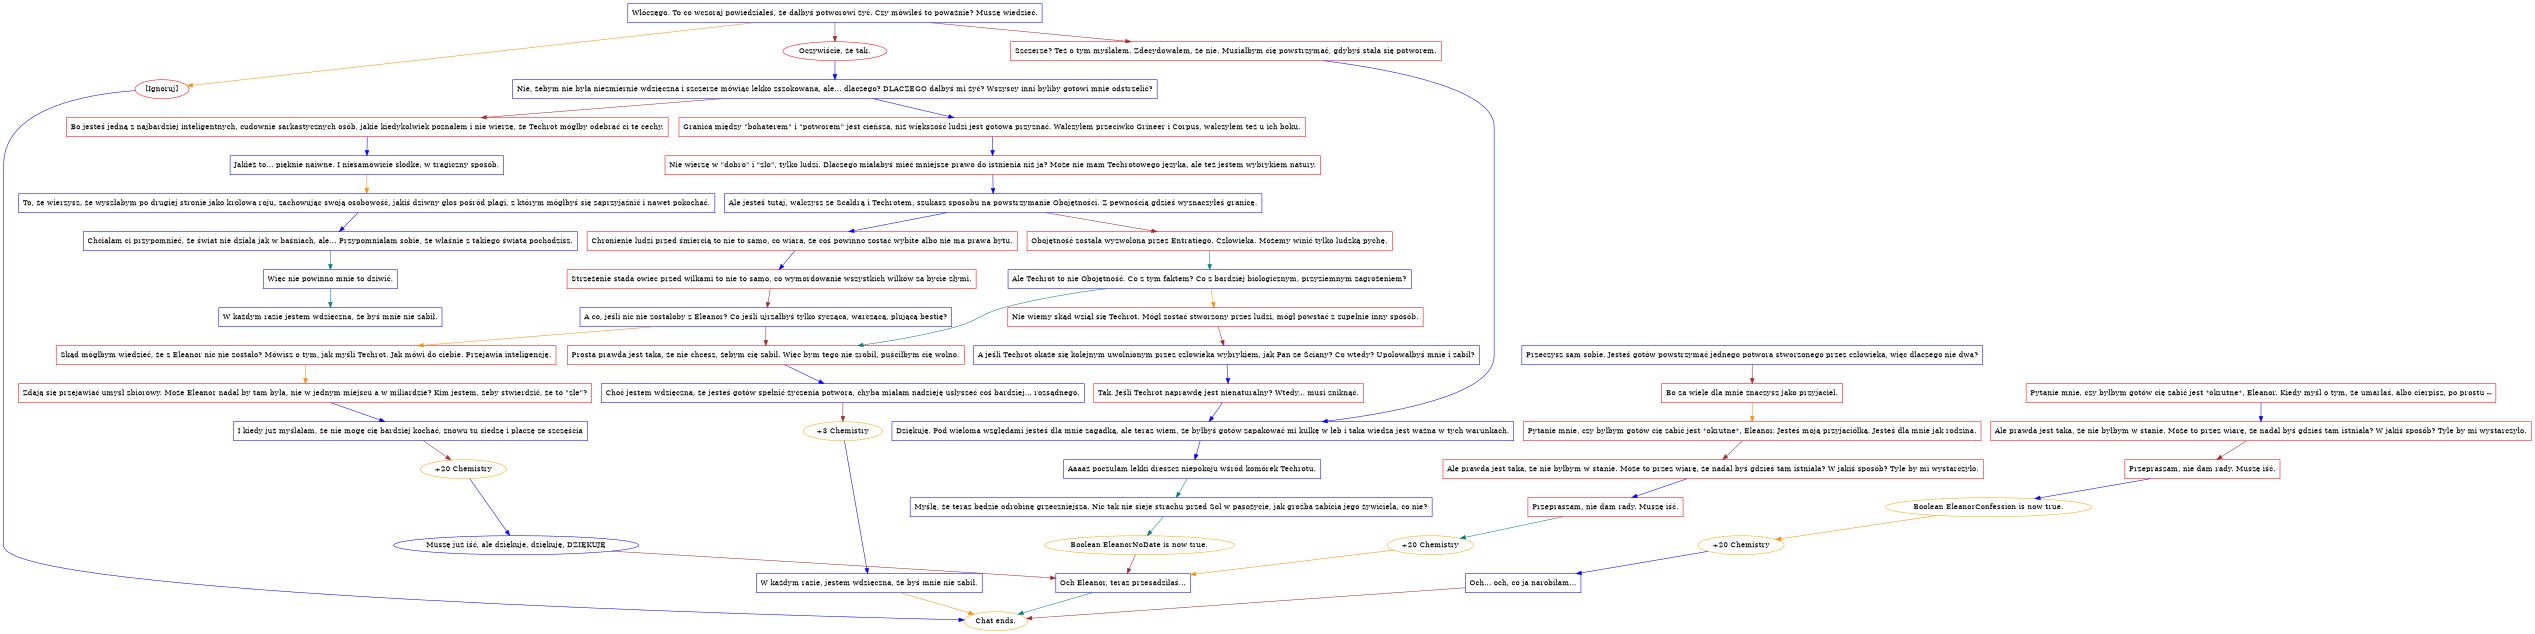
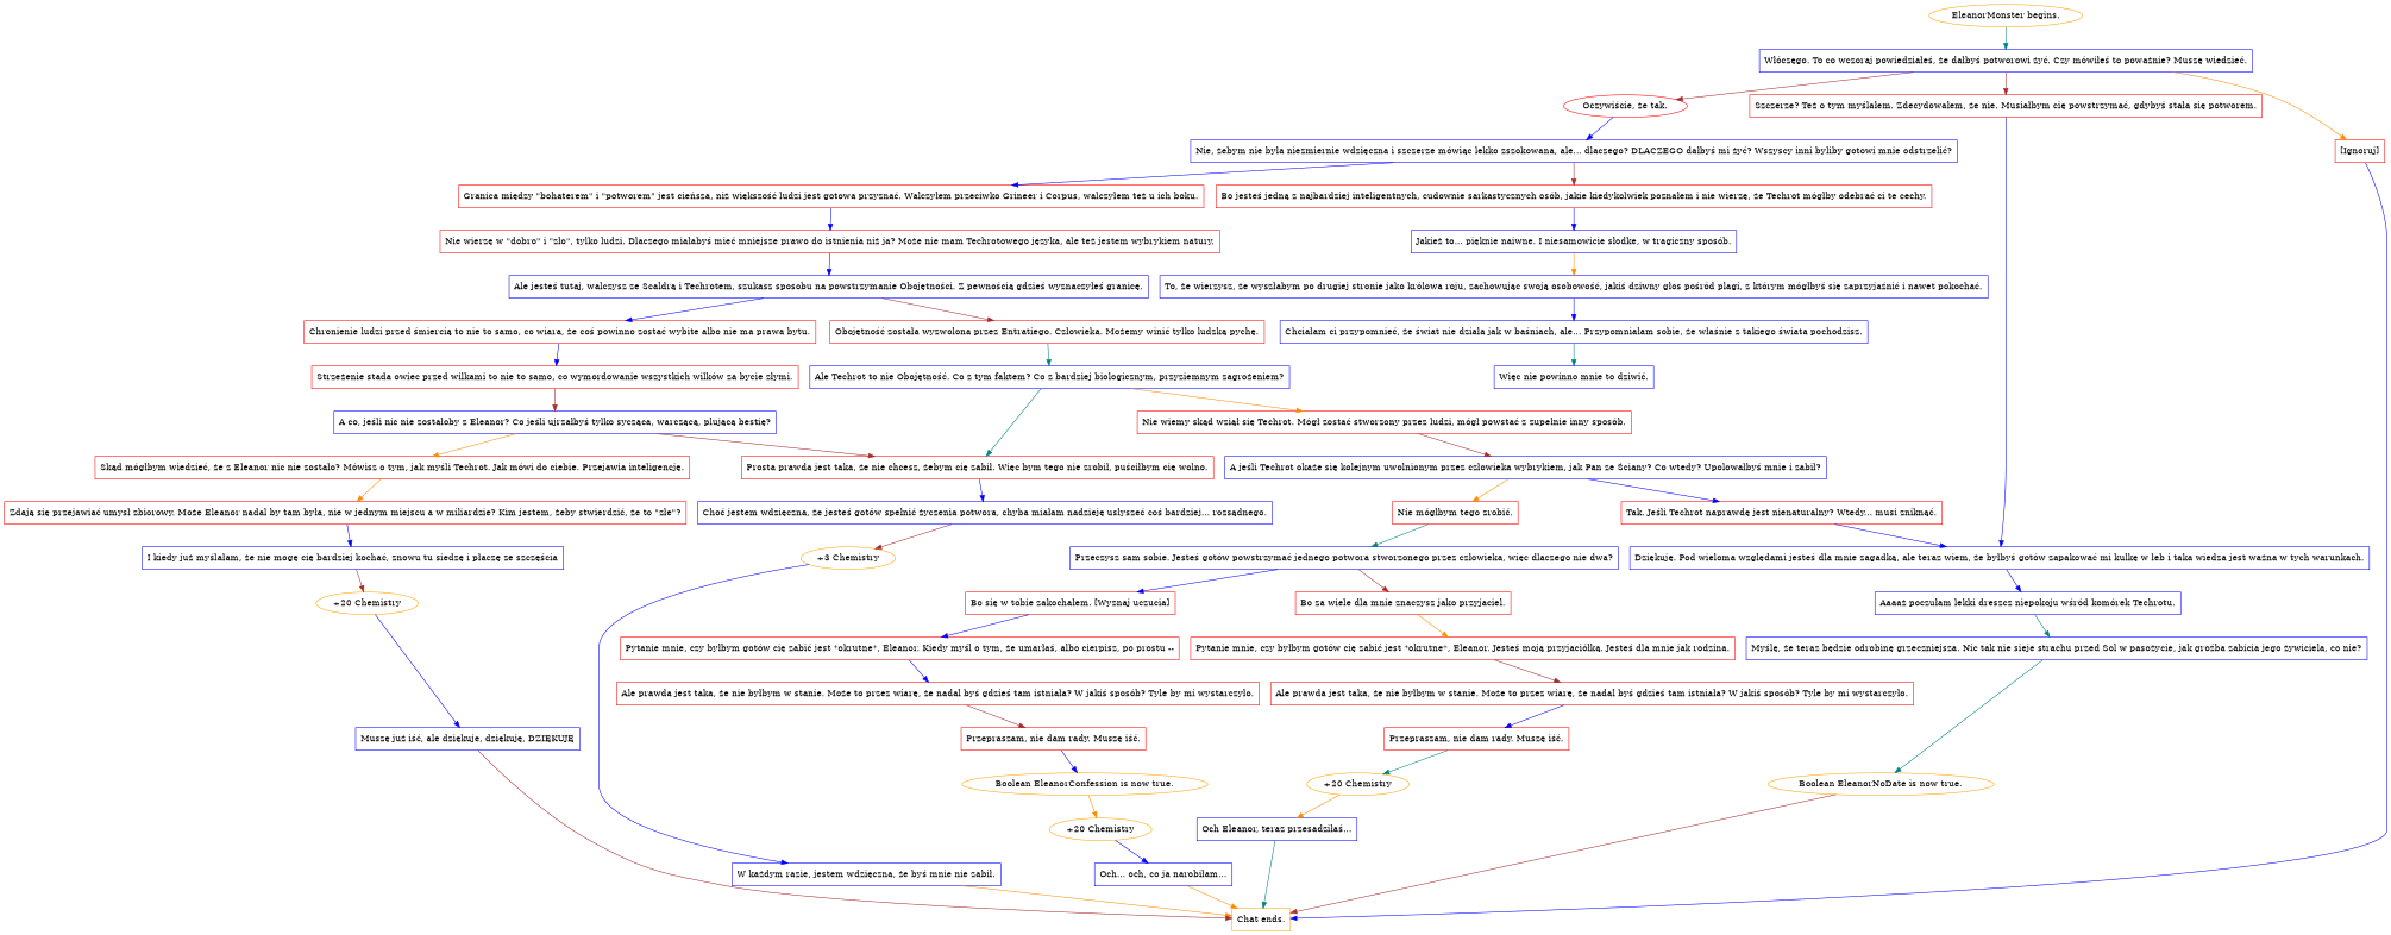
  digraph {
    node [color=red shape=box]
    edge [color=blue]
+   "EleanorMonster begins." [color=orange shape=""]
    n2 [color=blue label="Włóczęgo. To co wczoraj powiedziałeś, że dałbyś potworowi żyć. Czy mówiłeś to poważnie? Muszę wiedzieć."]
    n3 [label="Oczywiście, że tak." shape=ellipse]
    n4 [label="Szczerze? Też o tym myślałem. Zdecydowałem, że nie. Musiałbym cię powstrzymać, gdybyś stała się potworem."]
-   n5 [label="[Ignoruj]" shape=ellipse]
+   n5 [label="[Ignoruj]"]
    n6 [color=blue label="Nie, żebym nie była niezmiernie wdzięczna i szczerze mówiąc lekko zszokowana, ale... dlaczego? DLACZEGO dałbyś mi żyć? Wszyscy inni byliby gotowi mnie odstrzelić?"]
    n7 [color=blue label="Dziękuję. Pod wieloma względami jesteś dla mnie zagadką, ale teraz wiem, że byłbyś gotów zapakować mi kulkę w łeb i taka wiedza jest ważna w tych warunkach."]
-   "Chat ends." [color=orange shape=""]
+   "Chat ends." [color=orange]
    n9 [label="Granica między \"bohaterem\" i \"potworem\" jest cieńsza, niż większość ludzi jest gotowa przyznać. Walczyłem przeciwko Grineer i Corpus, walczyłem też u ich boku."]
    n10 [label="Bo jesteś jedną z najbardziej inteligentnych, cudownie sarkastycznych osób, jakie kiedykolwiek poznałem i nie wierzę, że Techrot mógłby odebrać ci te cechy."]
    n11 [color=blue label="Aaaaż poczułam lekki dreszcz niepokoju wśród komórek Techrotu."]
    n12 [label="Nie wierzę w \"dobro\" i \"zło\", tylko ludzi. Dlaczego miałabyś mieć mniejsze prawo do istnienia niż ja? Może nie mam Techrotowego języka, ale też jestem wybrykiem natury."]
    n13 [color=blue label="Jakież to... pięknie naiwne. I niesamowicie słodke, w tragiczny sposób."]
    n14 [color=blue label="Myślę, że teraz będzie odrobinę grzeczniejsza. Nic tak nie sieje strachu przed Sol w pasożycie, jak groźba zabicia jego żywiciela, co nie?"]
    n15 [color=blue label="Ale jesteś tutaj, walczysz ze Scaldrą i Techrotem, szukasz sposobu na powstrzymanie Obojętności. Z pewnością gdzieś wyznaczyłeś granicę."]
    n16 [color=blue label="To, że wierzysz, że wyszłabym po drugiej stronie jako królowa roju, zachowując swoją osobowość, jakiś dziwny głos pośród plagi, z którym mógłbyś się zaprzyjaźnić i nawet pokochać."]
    n17 [color=orange label="Boolean EleanorNoDate is now true." shape=""]
    n18 [label="Obojętność została wyzwolona przez Entratiego. Człowieka. Możemy winić tylko ludzką pychę."]
    n19 [label="Chronienie ludzi przed śmiercią to nie to samo, co wiara, że coś powinno zostać wybite albo nie ma prawa bytu."]
    n20 [color=blue label="Chciałam ci przypomnieć, że świat nie działa jak w baśniach, ale... Przypomniałam sobie, że właśnie z takiego świata pochodzisz."]
    n21 [color=blue label="Ale Techrot to nie Obojętność. Co z tym faktem? Co z bardziej biologicznym, przyziemnym zagrożeniem?"]
    n22 [label="Strzeżenie stada owiec przed wilkami to nie to samo, co wymordowanie wszystkich wilków za bycie złymi."]
    n23 [color=blue label="Więc nie powinno mnie to dziwić."]
    n24 [label="Nie wiemy skąd wziął się Techrot. Mógł zostać stworzony przez ludzi, mógł powstać z zupełnie inny sposób."]
    n25 [label="Prosta prawda jest taka, że nie chcesz, żebym cię zabił. Więc bym tego nie zrobił, puściłbym cię wolno."]
    n26 [color=blue label="A co, jeśli nic nie zostałoby z Eleanor? Co jeśli ujrzałbyś tylko sycząca, warczącą, plującą bestię?"]
-   n27 [color=blue label="W każdym razie jestem wdzięczna, że byś mnie nie zabił."]
    n28 [color=blue label="A jeśli Techrot okaże się kolejnym uwolnionym przez człowieka wybrykiem, jak Pan ze Ściany? Co wtedy? Upolowałbyś mnie i zabił?"]
    n29 [color=blue label="Choć jestem wdzięczna, że jesteś gotów spełnić życzenia potwora, chyba miałam nadzieję usłyszeć coś bardziej... rozsądnego."]
    n30 [label="Skąd mógłbym wiedzieć, że z Eleanor nic nie zostało? Mówisz o tym, jak myśli Techrot. Jak mówi do ciebie. Przejawia inteligencję."]
+   n31 [label="Nie mógłbym tego zrobić."]
    n32 [label="Tak. Jeśli Techrot naprawdę jest nienaturalny? Wtedy... musi zniknąć."]
    n33 [color=orange label="+3 Chemistry" shape=""]
    n34 [label="Zdają się przejawiać umysł zbiorowy. Może Eleanor nadal by tam była, nie w jednym miejscu a w miliardzie? Kim jestem, żeby stwierdzić, że to \"złe\"?"]
    n35 [color=blue label="Przeczysz sam sobie. Jesteś gotów powstrzymać jednego potwora stworzonego przez człowieka, więc dlaczego nie dwa?"]
    n36 [color=blue label="W każdym razie, jestem wdzięczna, że byś mnie nie zabił."]
    n37 [color=blue label="I kiedy już myślałam, że nie mogę cię bardziej kochać, znowu tu siedzę i płaczę ze szczęścia"]
+   n38 [label="Bo się w tobie zakochałem. [Wyznaj uczucia]"]
    n39 [label="Bo za wiele dla mnie znaczysz jako przyjaciel."]
    n40 [color=orange label="+20 Chemistry" shape=""]
    n41 [label="Pytanie mnie, czy byłbym gotów cię zabić jest *okrutne*, Eleanor. Kiedy myśl o tym, że umarłaś, albo cierpisz, po prostu --"]
    n42 [label="Pytanie mnie, czy byłbym gotów cię zabić jest *okrutne*, Eleanor. Jesteś moją przyjaciółką. Jesteś dla mnie jak rodzina."]
-   n43 [color=blue label="Muszę już iść, ale dziękuje, dziękuję, DZIĘKUJĘ" shape=ellipse]
+   n43 [color=blue label="Muszę już iść, ale dziękuje, dziękuję, DZIĘKUJĘ"]
    n44 [label="Ale prawda jest taka, że nie byłbym w stanie. Może to przez wiarę, że nadal byś gdzieś tam istniała? W jakiś sposób? Tyle by mi wystarczyło."]
    n45 [label="Ale prawda jest taka, że nie byłbym w stanie. Może to przez wiarę, że nadal byś gdzieś tam istniała? W jakiś sposób? Tyle by mi wystarczyło."]
    n46 [label="Przepraszam, nie dam rady. Muszę iść."]
    n47 [label="Przepraszam, nie dam rady. Muszę iść."]
    n48 [color=orange label="Boolean EleanorConfession is now true." shape=""]
    n49 [color=orange label="+20 Chemistry" shape=""]
    n50 [color=orange label="+20 Chemistry" shape=""]
    n51 [color=blue label="Och Eleanor, teraz przesadziłaś..."]
    n52 [color=blue label="Och... och, co ja narobiłam..."]
+   "EleanorMonster begins." -> n2 [color=teal]
    n2 -> n3 [color=brown]
    n2 -> n4 [color=brown]
    n2 -> n5 [color=darkorange]
    n3 -> n6
    n4 -> n7
    n5 -> "Chat ends."
    n6 -> n9
    n6 -> n10 [color=brown]
    n7 -> n11
    n9 -> n12
    n10 -> n13
    n11 -> n14 [color=teal]
    n12 -> n15
    n13 -> n16 [color=darkorange]
    n14 -> n17 [color=teal]
    n15 -> n18 [color=brown]
    n15 -> n19
    n16 -> n20
-   n17 -> n51 [color=brown]
+   n17 -> "Chat ends." [color=brown]
    n18 -> n21 [color=teal]
    n19 -> n22
    n20 -> n23 [color=teal]
    n21 -> n24 [color=darkorange]
    n21 -> n25 [color=teal]
    n22 -> n26 [color=brown]
-   n23 -> n27 [color=teal]
    n24 -> n28 [color=brown]
    n25 -> n29
    n26 -> n25 [color=brown]
    n26 -> n30 [color=darkorange]
+   n28 -> n31 [color=darkorange]
    n28 -> n32
    n29 -> n33 [color=brown]
    n30 -> n34 [color=darkorange]
+   n31 -> n35 [color=teal]
    n32 -> n7
    n33 -> n36
    n34 -> n37
+   n35 -> n38
    n35 -> n39 [color=brown]
    n36 -> "Chat ends." [color=darkorange]
    n37 -> n40 [color=brown]
+   n38 -> n41
    n39 -> n42 [color=darkorange]
    n40 -> n43
    n41 -> n44
    n42 -> n45 [color=brown]
-   n43 -> n51 [color=brown]
+   n43 -> "Chat ends." [color=brown]
    n44 -> n46 [color=brown]
    n45 -> n47
    n46 -> n48
    n47 -> n49 [color=teal]
    n48 -> n50 [color=darkorange]
    n49 -> n51 [color=darkorange]
    n50 -> n52
    n51 -> "Chat ends." [color=teal]
-   n52 -> "Chat ends." [color=brown]
+   n52 -> "Chat ends." [color=darkorange]
  }
